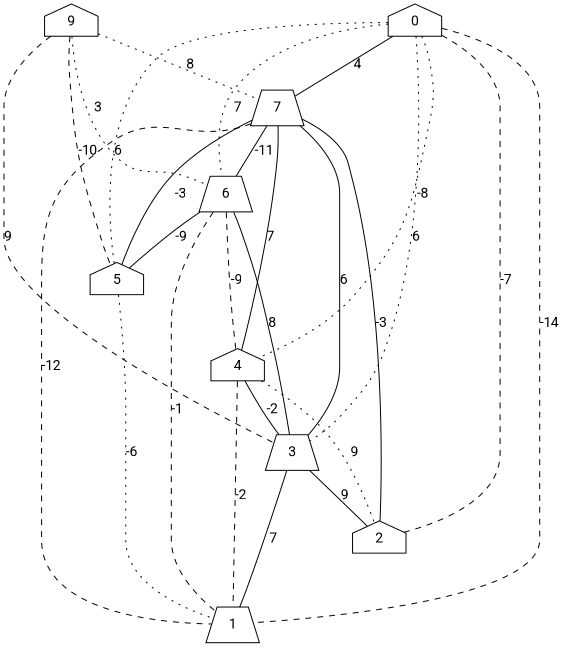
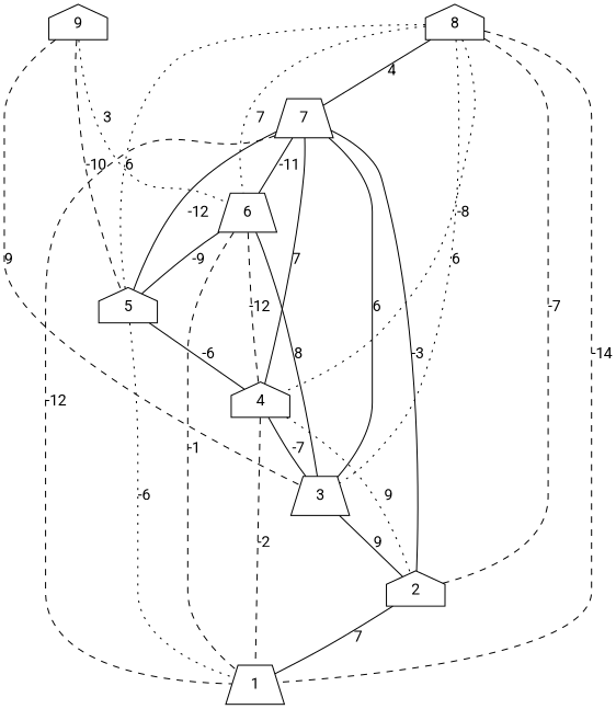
  graph {
    fontname=Roboto
    node [fontname=Roboto shape=house]
    edge [fontname=Roboto style=solid]
    3 [shape=trapezium]
    9
    5
    6 [shape=trapezium]
    7 [shape=trapezium]
    1 [shape=trapezium]
    2
    4
-   8 [label=0]
-   3 -- 1 [label=7]
+   8
+   2 -- 1 [label=7]
    3 -- 2 [label=9]
    9 -- 3 [label=9 style=dashed]
    9 -- 5 [label=-10 style=dashed]
    9 -- 6 [label=3 style=dotted]
-   9 -- 7 [label=8 style=dotted]
    5 -- 1 [label=-6 style=dotted]
+   5 -- 4 [label=-6]
    6 -- 3 [label=8]
    6 -- 5 [label=-9]
    6 -- 1 [label=-1 style=dashed]
-   6 -- 4 [label=-9 style=dashed]
+   6 -- 4 [label=-12 style=dashed]
    7 -- 3 [label=6]
-   7 -- 5 [label=-3]
+   7 -- 5 [label=-12]
    7 -- 6 [label=-11]
    7 -- 1 [label=-12 style=dashed]
    7 -- 2 [label=-3]
    7 -- 4 [label=7]
-   4 -- 3 [label=-2]
+   4 -- 3 [label=-7]
    4 -- 1 [label=-2 style=dashed]
    4 -- 2 [label=9 style=dotted]
    8 -- 3 [label=6 style=dotted]
    8 -- 5 [label=6 style=dotted]
    8 -- 6 [label=7 style=dotted]
    8 -- 7 [label=4]
    8 -- 1 [label=-14 style=dashed]
    8 -- 2 [label=-7 style=dashed]
    8 -- 4 [label=-8 style=dotted]
  }
